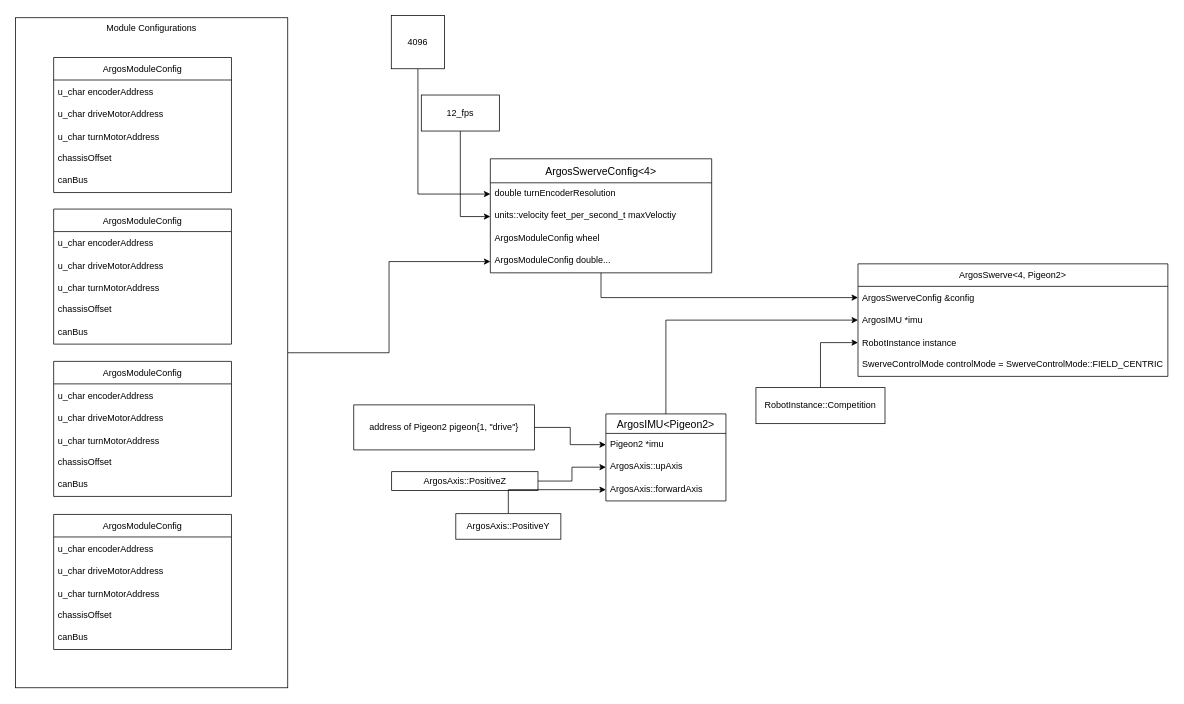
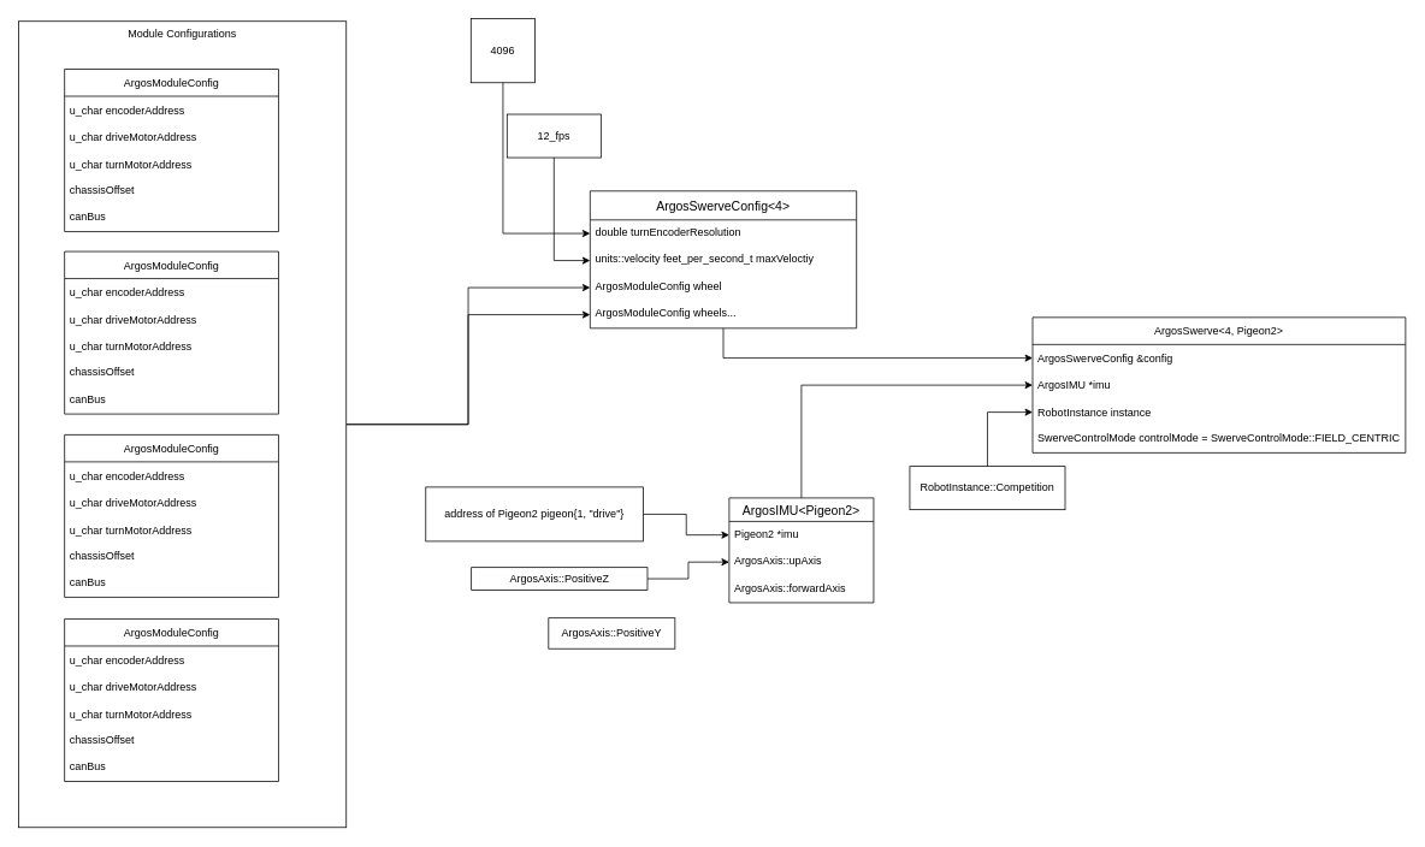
  <mxCell id="0" />
  <mxCell id="1" parent="0" />
+ <mxCell id="2" style="edgeStyle=orthogonalEdgeStyle;rounded=0;orthogonalLoop=1;jettySize=auto;html=1;entryX=0;entryY=0.5;entryDx=0;entryDy=0;" parent="1" source="4" target="33" edge="1"><mxGeometry relative="1" as="geometry" /></mxCell>
  <mxCell id="3" style="edgeStyle=orthogonalEdgeStyle;rounded=0;orthogonalLoop=1;jettySize=auto;html=1;entryX=0;entryY=0.5;entryDx=0;entryDy=0;" parent="1" source="4" target="34" edge="1"><mxGeometry relative="1" as="geometry" /></mxCell>
  <mxCell id="4" value="Module Configurations" style="rounded=0;whiteSpace=wrap;html=1;verticalAlign=top;" parent="1" vertex="1"><mxGeometry x="20" y="23" width="363" height="893" as="geometry" /></mxCell>
  <mxCell id="5" value="ArgosModuleConfig" style="swimlane;fontStyle=0;childLayout=stackLayout;horizontal=1;startSize=30;horizontalStack=0;resizeParent=1;resizeParentMax=0;resizeLast=0;collapsible=1;marginBottom=0;" parent="1" vertex="1"><mxGeometry x="71" y="481" width="237" height="180" as="geometry" /></mxCell>
  <mxCell id="6" value="u_char encoderAddress" style="text;strokeColor=none;fillColor=none;align=left;verticalAlign=middle;spacingLeft=4;spacingRight=4;overflow=hidden;points=[[0,0.5],[1,0.5]];portConstraint=eastwest;rotatable=0;" parent="5" vertex="1"><mxGeometry y="30" width="237" height="30" as="geometry" /></mxCell>
  <mxCell id="7" value="u_char driveMotorAddress" style="text;strokeColor=none;fillColor=none;align=left;verticalAlign=middle;spacingLeft=4;spacingRight=4;overflow=hidden;points=[[0,0.5],[1,0.5]];portConstraint=eastwest;rotatable=0;" parent="5" vertex="1"><mxGeometry y="60" width="237" height="30" as="geometry" /></mxCell>
  <mxCell id="8" value="u_char turnMotorAddress" style="text;strokeColor=none;fillColor=none;align=left;verticalAlign=middle;spacingLeft=4;spacingRight=4;overflow=hidden;points=[[0,0.5],[1,0.5]];portConstraint=eastwest;rotatable=0;" parent="5" vertex="1"><mxGeometry y="90" width="237" height="30" as="geometry" /></mxCell>
  <mxCell id="9" value="chassisOffset" style="text;strokeColor=none;fillColor=none;spacingLeft=4;spacingRight=4;overflow=hidden;rotatable=0;points=[[0,0.5],[1,0.5]];portConstraint=eastwest;fontSize=12;" parent="5" vertex="1"><mxGeometry y="120" width="237" height="30" as="geometry" /></mxCell>
  <mxCell id="10" value="canBus" style="text;strokeColor=none;fillColor=none;spacingLeft=4;spacingRight=4;overflow=hidden;rotatable=0;points=[[0,0.5],[1,0.5]];portConstraint=eastwest;fontSize=12;" parent="5" vertex="1"><mxGeometry y="150" width="237" height="30" as="geometry" /></mxCell>
  <mxCell id="11" value="ArgosModuleConfig" style="swimlane;fontStyle=0;childLayout=stackLayout;horizontal=1;startSize=30;horizontalStack=0;resizeParent=1;resizeParentMax=0;resizeLast=0;collapsible=1;marginBottom=0;" parent="1" vertex="1"><mxGeometry x="71" y="278" width="237" height="180" as="geometry" /></mxCell>
  <mxCell id="12" value="u_char encoderAddress" style="text;strokeColor=none;fillColor=none;align=left;verticalAlign=middle;spacingLeft=4;spacingRight=4;overflow=hidden;points=[[0,0.5],[1,0.5]];portConstraint=eastwest;rotatable=0;" parent="11" vertex="1"><mxGeometry y="30" width="237" height="30" as="geometry" /></mxCell>
  <mxCell id="13" value="u_char driveMotorAddress" style="text;strokeColor=none;fillColor=none;align=left;verticalAlign=middle;spacingLeft=4;spacingRight=4;overflow=hidden;points=[[0,0.5],[1,0.5]];portConstraint=eastwest;rotatable=0;" parent="11" vertex="1"><mxGeometry y="60" width="237" height="30" as="geometry" /></mxCell>
  <mxCell id="14" value="u_char turnMotorAddress" style="text;strokeColor=none;fillColor=none;align=left;verticalAlign=middle;spacingLeft=4;spacingRight=4;overflow=hidden;points=[[0,0.5],[1,0.5]];portConstraint=eastwest;rotatable=0;" parent="11" vertex="1"><mxGeometry y="90" width="237" height="30" as="geometry" /></mxCell>
  <mxCell id="15" value="chassisOffset" style="text;strokeColor=none;fillColor=none;spacingLeft=4;spacingRight=4;overflow=hidden;rotatable=0;points=[[0,0.5],[1,0.5]];portConstraint=eastwest;fontSize=12;" parent="11" vertex="1"><mxGeometry y="120" width="237" height="30" as="geometry" /></mxCell>
  <mxCell id="16" value="canBus" style="text;strokeColor=none;fillColor=none;spacingLeft=4;spacingRight=4;overflow=hidden;rotatable=0;points=[[0,0.5],[1,0.5]];portConstraint=eastwest;fontSize=12;" parent="11" vertex="1"><mxGeometry y="150" width="237" height="30" as="geometry" /></mxCell>
  <mxCell id="17" value="ArgosModuleConfig" style="swimlane;fontStyle=0;childLayout=stackLayout;horizontal=1;startSize=30;horizontalStack=0;resizeParent=1;resizeParentMax=0;resizeLast=0;collapsible=1;marginBottom=0;" parent="1" vertex="1"><mxGeometry x="71" y="685" width="237" height="180" as="geometry" /></mxCell>
  <mxCell id="18" value="u_char encoderAddress" style="text;strokeColor=none;fillColor=none;align=left;verticalAlign=middle;spacingLeft=4;spacingRight=4;overflow=hidden;points=[[0,0.5],[1,0.5]];portConstraint=eastwest;rotatable=0;" parent="17" vertex="1"><mxGeometry y="30" width="237" height="30" as="geometry" /></mxCell>
  <mxCell id="19" value="u_char driveMotorAddress" style="text;strokeColor=none;fillColor=none;align=left;verticalAlign=middle;spacingLeft=4;spacingRight=4;overflow=hidden;points=[[0,0.5],[1,0.5]];portConstraint=eastwest;rotatable=0;" parent="17" vertex="1"><mxGeometry y="60" width="237" height="30" as="geometry" /></mxCell>
  <mxCell id="20" value="u_char turnMotorAddress" style="text;strokeColor=none;fillColor=none;align=left;verticalAlign=middle;spacingLeft=4;spacingRight=4;overflow=hidden;points=[[0,0.5],[1,0.5]];portConstraint=eastwest;rotatable=0;" parent="17" vertex="1"><mxGeometry y="90" width="237" height="30" as="geometry" /></mxCell>
  <mxCell id="21" value="chassisOffset" style="text;strokeColor=none;fillColor=none;spacingLeft=4;spacingRight=4;overflow=hidden;rotatable=0;points=[[0,0.5],[1,0.5]];portConstraint=eastwest;fontSize=12;" parent="17" vertex="1"><mxGeometry y="120" width="237" height="30" as="geometry" /></mxCell>
  <mxCell id="22" value="canBus" style="text;strokeColor=none;fillColor=none;spacingLeft=4;spacingRight=4;overflow=hidden;rotatable=0;points=[[0,0.5],[1,0.5]];portConstraint=eastwest;fontSize=12;" parent="17" vertex="1"><mxGeometry y="150" width="237" height="30" as="geometry" /></mxCell>
  <mxCell id="23" value="ArgosModuleConfig" style="swimlane;fontStyle=0;childLayout=stackLayout;horizontal=1;startSize=30;horizontalStack=0;resizeParent=1;resizeParentMax=0;resizeLast=0;collapsible=1;marginBottom=0;" parent="1" vertex="1"><mxGeometry x="71" y="76" width="237" height="180" as="geometry" /></mxCell>
  <mxCell id="24" value="u_char encoderAddress" style="text;strokeColor=none;fillColor=none;align=left;verticalAlign=middle;spacingLeft=4;spacingRight=4;overflow=hidden;points=[[0,0.5],[1,0.5]];portConstraint=eastwest;rotatable=0;" parent="23" vertex="1"><mxGeometry y="30" width="237" height="30" as="geometry" /></mxCell>
  <mxCell id="25" value="u_char driveMotorAddress" style="text;strokeColor=none;fillColor=none;align=left;verticalAlign=middle;spacingLeft=4;spacingRight=4;overflow=hidden;points=[[0,0.5],[1,0.5]];portConstraint=eastwest;rotatable=0;" parent="23" vertex="1"><mxGeometry y="60" width="237" height="30" as="geometry" /></mxCell>
  <mxCell id="26" value="u_char turnMotorAddress" style="text;strokeColor=none;fillColor=none;align=left;verticalAlign=middle;spacingLeft=4;spacingRight=4;overflow=hidden;points=[[0,0.5],[1,0.5]];portConstraint=eastwest;rotatable=0;" parent="23" vertex="1"><mxGeometry y="90" width="237" height="30" as="geometry" /></mxCell>
  <mxCell id="27" value="chassisOffset" style="text;strokeColor=none;fillColor=none;spacingLeft=4;spacingRight=4;overflow=hidden;rotatable=0;points=[[0,0.5],[1,0.5]];portConstraint=eastwest;fontSize=12;" parent="23" vertex="1"><mxGeometry y="120" width="237" height="30" as="geometry" /></mxCell>
  <mxCell id="28" value="canBus" style="text;strokeColor=none;fillColor=none;spacingLeft=4;spacingRight=4;overflow=hidden;rotatable=0;points=[[0,0.5],[1,0.5]];portConstraint=eastwest;fontSize=12;" parent="23" vertex="1"><mxGeometry y="150" width="237" height="30" as="geometry" /></mxCell>
  <mxCell id="29" style="edgeStyle=orthogonalEdgeStyle;rounded=0;orthogonalLoop=1;jettySize=auto;html=1;entryX=0;entryY=0.5;entryDx=0;entryDy=0;" parent="1" source="30" target="51" edge="1"><mxGeometry relative="1" as="geometry" /></mxCell>
  <mxCell id="30" value="ArgosSwerveConfig&lt;4&gt;" style="swimlane;fontStyle=0;childLayout=stackLayout;horizontal=1;startSize=32;horizontalStack=0;resizeParent=1;resizeParentMax=0;resizeLast=0;collapsible=1;marginBottom=0;align=center;fontSize=14;" parent="1" vertex="1"><mxGeometry x="653" y="211" width="295" height="152" as="geometry" /></mxCell>
  <mxCell id="31" value="double turnEncoderResolution" style="text;strokeColor=none;fillColor=none;spacingLeft=4;spacingRight=4;overflow=hidden;rotatable=0;points=[[0,0.5],[1,0.5]];portConstraint=eastwest;fontSize=12;" parent="30" vertex="1"><mxGeometry y="32" width="295" height="30" as="geometry" /></mxCell>
  <mxCell id="32" value="units::velocity feet_per_second_t maxVeloctiy" style="text;strokeColor=none;fillColor=none;spacingLeft=4;spacingRight=4;overflow=hidden;rotatable=0;points=[[0,0.5],[1,0.5]];portConstraint=eastwest;fontSize=12;" parent="30" vertex="1"><mxGeometry y="62" width="295" height="30" as="geometry" /></mxCell>
  <mxCell id="33" value="ArgosModuleConfig wheel" style="text;strokeColor=none;fillColor=none;spacingLeft=4;spacingRight=4;overflow=hidden;rotatable=0;points=[[0,0.5],[1,0.5]];portConstraint=eastwest;fontSize=12;" parent="30" vertex="1"><mxGeometry y="92" width="295" height="30" as="geometry" /></mxCell>
- <mxCell id="34" value="ArgosModuleConfig double..." style="text;strokeColor=none;fillColor=none;spacingLeft=4;spacingRight=4;overflow=hidden;rotatable=0;points=[[0,0.5],[1,0.5]];portConstraint=eastwest;fontSize=12;" parent="30" vertex="1"><mxGeometry y="122" width="295" height="30" as="geometry" /></mxCell>
+ <mxCell id="34" value="ArgosModuleConfig wheels..." style="text;strokeColor=none;fillColor=none;spacingLeft=4;spacingRight=4;overflow=hidden;rotatable=0;points=[[0,0.5],[1,0.5]];portConstraint=eastwest;fontSize=12;" parent="30" vertex="1"><mxGeometry y="122" width="295" height="30" as="geometry" /></mxCell>
  <mxCell id="35" style="edgeStyle=orthogonalEdgeStyle;rounded=0;orthogonalLoop=1;jettySize=auto;html=1;entryX=0;entryY=0.5;entryDx=0;entryDy=0;" parent="1" source="36" target="31" edge="1"><mxGeometry relative="1" as="geometry" /></mxCell>
  <mxCell id="36" value="4096" style="whiteSpace=wrap;html=1;aspect=fixed;" parent="1" vertex="1"><mxGeometry x="521" y="20" width="71" height="71" as="geometry" /></mxCell>
  <mxCell id="37" style="edgeStyle=orthogonalEdgeStyle;rounded=0;orthogonalLoop=1;jettySize=auto;html=1;entryX=0;entryY=0.5;entryDx=0;entryDy=0;" parent="1" source="38" target="32" edge="1"><mxGeometry relative="1" as="geometry" /></mxCell>
  <mxCell id="38" value="12_fps" style="rounded=0;whiteSpace=wrap;html=1;" parent="1" vertex="1"><mxGeometry x="561" y="126" width="104" height="48" as="geometry" /></mxCell>
  <mxCell id="39" style="edgeStyle=orthogonalEdgeStyle;rounded=0;orthogonalLoop=1;jettySize=auto;html=1;entryX=0;entryY=0.5;entryDx=0;entryDy=0;" parent="1" source="40" target="52" edge="1"><mxGeometry relative="1" as="geometry" /></mxCell>
  <mxCell id="40" value="ArgosIMU&lt;Pigeon2&gt;" style="swimlane;fontStyle=0;childLayout=stackLayout;horizontal=1;startSize=26;horizontalStack=0;resizeParent=1;resizeParentMax=0;resizeLast=0;collapsible=1;marginBottom=0;align=center;fontSize=14;" parent="1" vertex="1"><mxGeometry x="807" y="551" width="160" height="116" as="geometry" /></mxCell>
  <mxCell id="41" value="Pigeon2 *imu" style="text;strokeColor=none;fillColor=none;spacingLeft=4;spacingRight=4;overflow=hidden;rotatable=0;points=[[0,0.5],[1,0.5]];portConstraint=eastwest;fontSize=12;" parent="40" vertex="1"><mxGeometry y="26" width="160" height="30" as="geometry" /></mxCell>
  <mxCell id="42" value="ArgosAxis::upAxis" style="text;strokeColor=none;fillColor=none;spacingLeft=4;spacingRight=4;overflow=hidden;rotatable=0;points=[[0,0.5],[1,0.5]];portConstraint=eastwest;fontSize=12;" parent="40" vertex="1"><mxGeometry y="56" width="160" height="30" as="geometry" /></mxCell>
  <mxCell id="43" value="ArgosAxis::forwardAxis" style="text;strokeColor=none;fillColor=none;spacingLeft=4;spacingRight=4;overflow=hidden;rotatable=0;points=[[0,0.5],[1,0.5]];portConstraint=eastwest;fontSize=12;" parent="40" vertex="1"><mxGeometry y="86" width="160" height="30" as="geometry" /></mxCell>
  <mxCell id="44" style="edgeStyle=orthogonalEdgeStyle;rounded=0;orthogonalLoop=1;jettySize=auto;html=1;entryX=0;entryY=0.5;entryDx=0;entryDy=0;" parent="1" source="45" target="41" edge="1"><mxGeometry relative="1" as="geometry" /></mxCell>
  <mxCell id="45" value="address of Pigeon2 pigeon{1, &quot;drive&quot;}" style="rounded=0;whiteSpace=wrap;html=1;" parent="1" vertex="1"><mxGeometry x="471" y="539" width="241" height="60" as="geometry" /></mxCell>
  <mxCell id="46" style="edgeStyle=orthogonalEdgeStyle;rounded=0;orthogonalLoop=1;jettySize=auto;html=1;entryX=0;entryY=0.5;entryDx=0;entryDy=0;" parent="1" source="47" target="42" edge="1"><mxGeometry relative="1" as="geometry" /></mxCell>
  <mxCell id="47" value="ArgosAxis::PositiveZ" style="rounded=0;whiteSpace=wrap;html=1;" parent="1" vertex="1"><mxGeometry x="521.5" y="628" width="195" height="25" as="geometry" /></mxCell>
- <mxCell id="48" style="edgeStyle=orthogonalEdgeStyle;rounded=0;orthogonalLoop=1;jettySize=auto;html=1;entryX=0;entryY=0.5;entryDx=0;entryDy=0;" parent="1" source="49" target="43" edge="1"><mxGeometry relative="1" as="geometry" /></mxCell>
  <mxCell id="49" value="ArgosAxis::PositiveY" style="rounded=0;whiteSpace=wrap;html=1;" parent="1" vertex="1"><mxGeometry x="607" y="684" width="140" height="34" as="geometry" /></mxCell>
  <mxCell id="50" value="ArgosSwerve&lt;4, Pigeon2&gt;" style="swimlane;fontStyle=0;childLayout=stackLayout;horizontal=1;startSize=30;horizontalStack=0;resizeParent=1;resizeParentMax=0;resizeLast=0;collapsible=1;marginBottom=0;" parent="1" vertex="1"><mxGeometry x="1143" y="351" width="413" height="150" as="geometry" /></mxCell>
  <mxCell id="51" value="ArgosSwerveConfig &amp;config" style="text;strokeColor=none;fillColor=none;align=left;verticalAlign=middle;spacingLeft=4;spacingRight=4;overflow=hidden;points=[[0,0.5],[1,0.5]];portConstraint=eastwest;rotatable=0;" parent="50" vertex="1"><mxGeometry y="30" width="413" height="30" as="geometry" /></mxCell>
  <mxCell id="52" value="ArgosIMU *imu" style="text;strokeColor=none;fillColor=none;align=left;verticalAlign=middle;spacingLeft=4;spacingRight=4;overflow=hidden;points=[[0,0.5],[1,0.5]];portConstraint=eastwest;rotatable=0;" parent="50" vertex="1"><mxGeometry y="60" width="413" height="30" as="geometry" /></mxCell>
  <mxCell id="53" value="RobotInstance instance" style="text;strokeColor=none;fillColor=none;align=left;verticalAlign=middle;spacingLeft=4;spacingRight=4;overflow=hidden;points=[[0,0.5],[1,0.5]];portConstraint=eastwest;rotatable=0;" parent="50" vertex="1"><mxGeometry y="90" width="413" height="30" as="geometry" /></mxCell>
  <mxCell id="54" value="SwerveControlMode controlMode = SwerveControlMode::FIELD_CENTRIC" style="text;strokeColor=none;fillColor=none;spacingLeft=4;spacingRight=4;overflow=hidden;rotatable=0;points=[[0,0.5],[1,0.5]];portConstraint=eastwest;fontSize=12;" parent="50" vertex="1"><mxGeometry y="120" width="413" height="30" as="geometry" /></mxCell>
  <mxCell id="55" style="edgeStyle=orthogonalEdgeStyle;rounded=0;orthogonalLoop=1;jettySize=auto;html=1;" parent="1" source="56" target="53" edge="1"><mxGeometry relative="1" as="geometry" /></mxCell>
  <mxCell id="56" value="RobotInstance::Competition" style="rounded=0;whiteSpace=wrap;html=1;" parent="1" vertex="1"><mxGeometry x="1007" y="516" width="172" height="48" as="geometry" /></mxCell>
